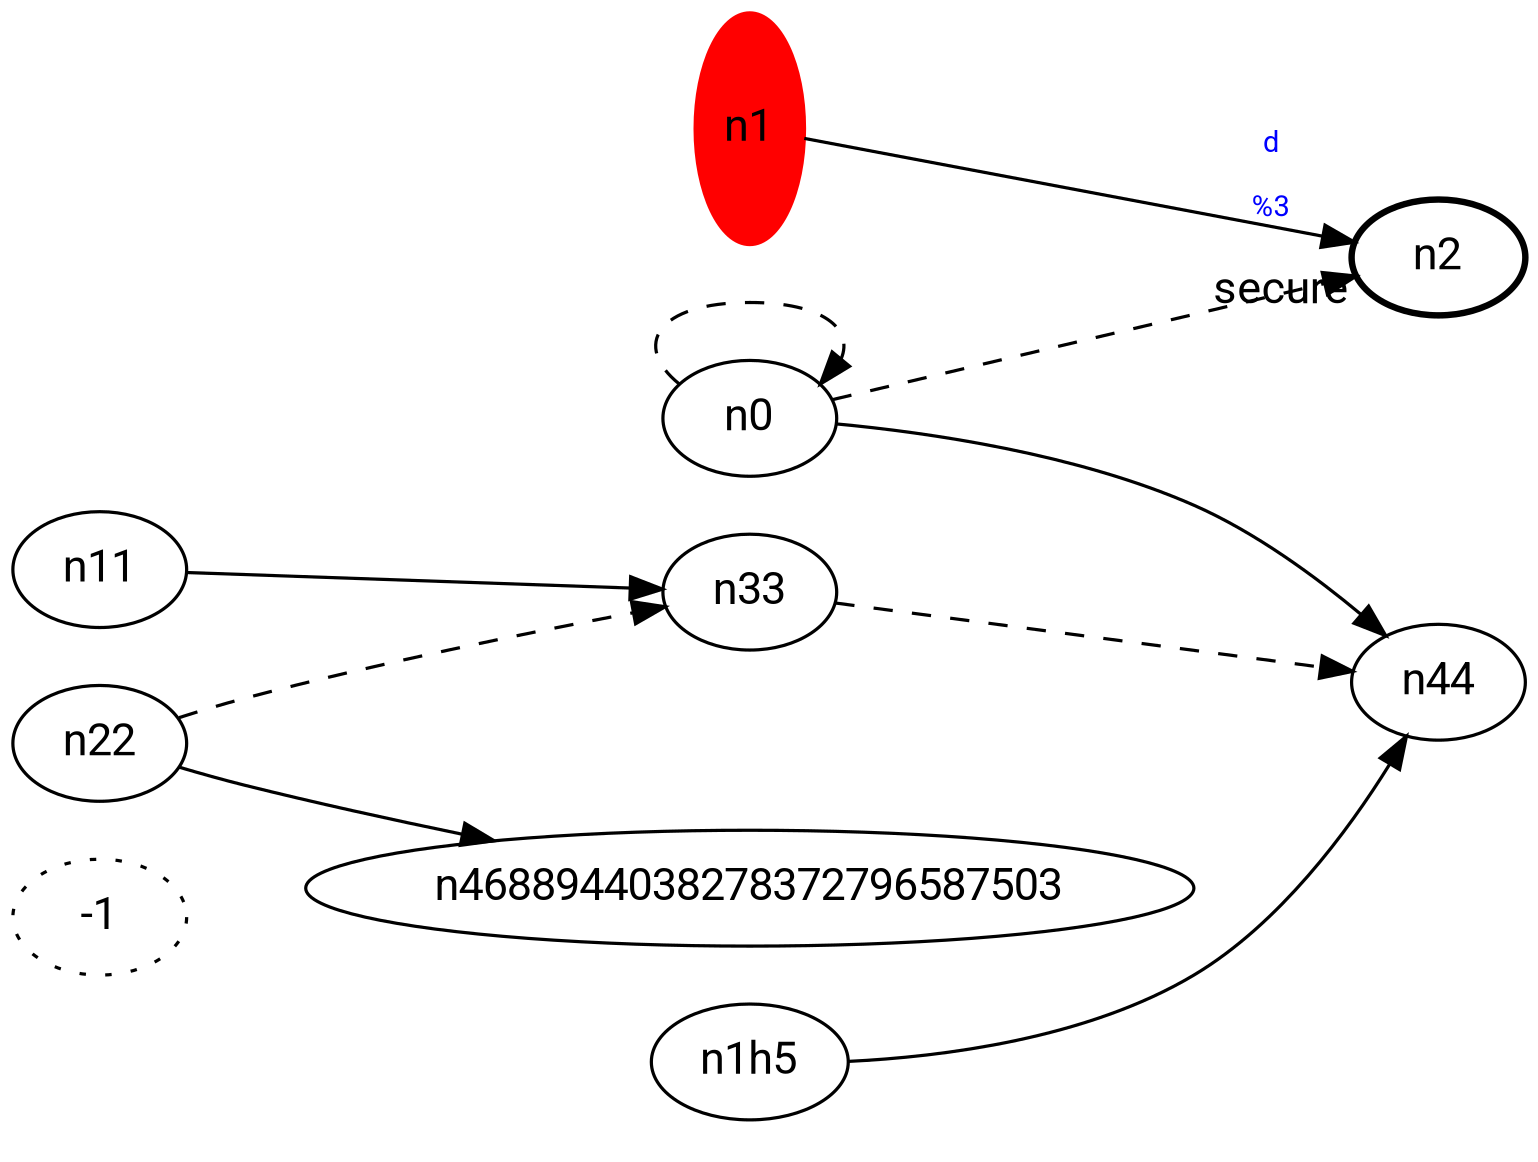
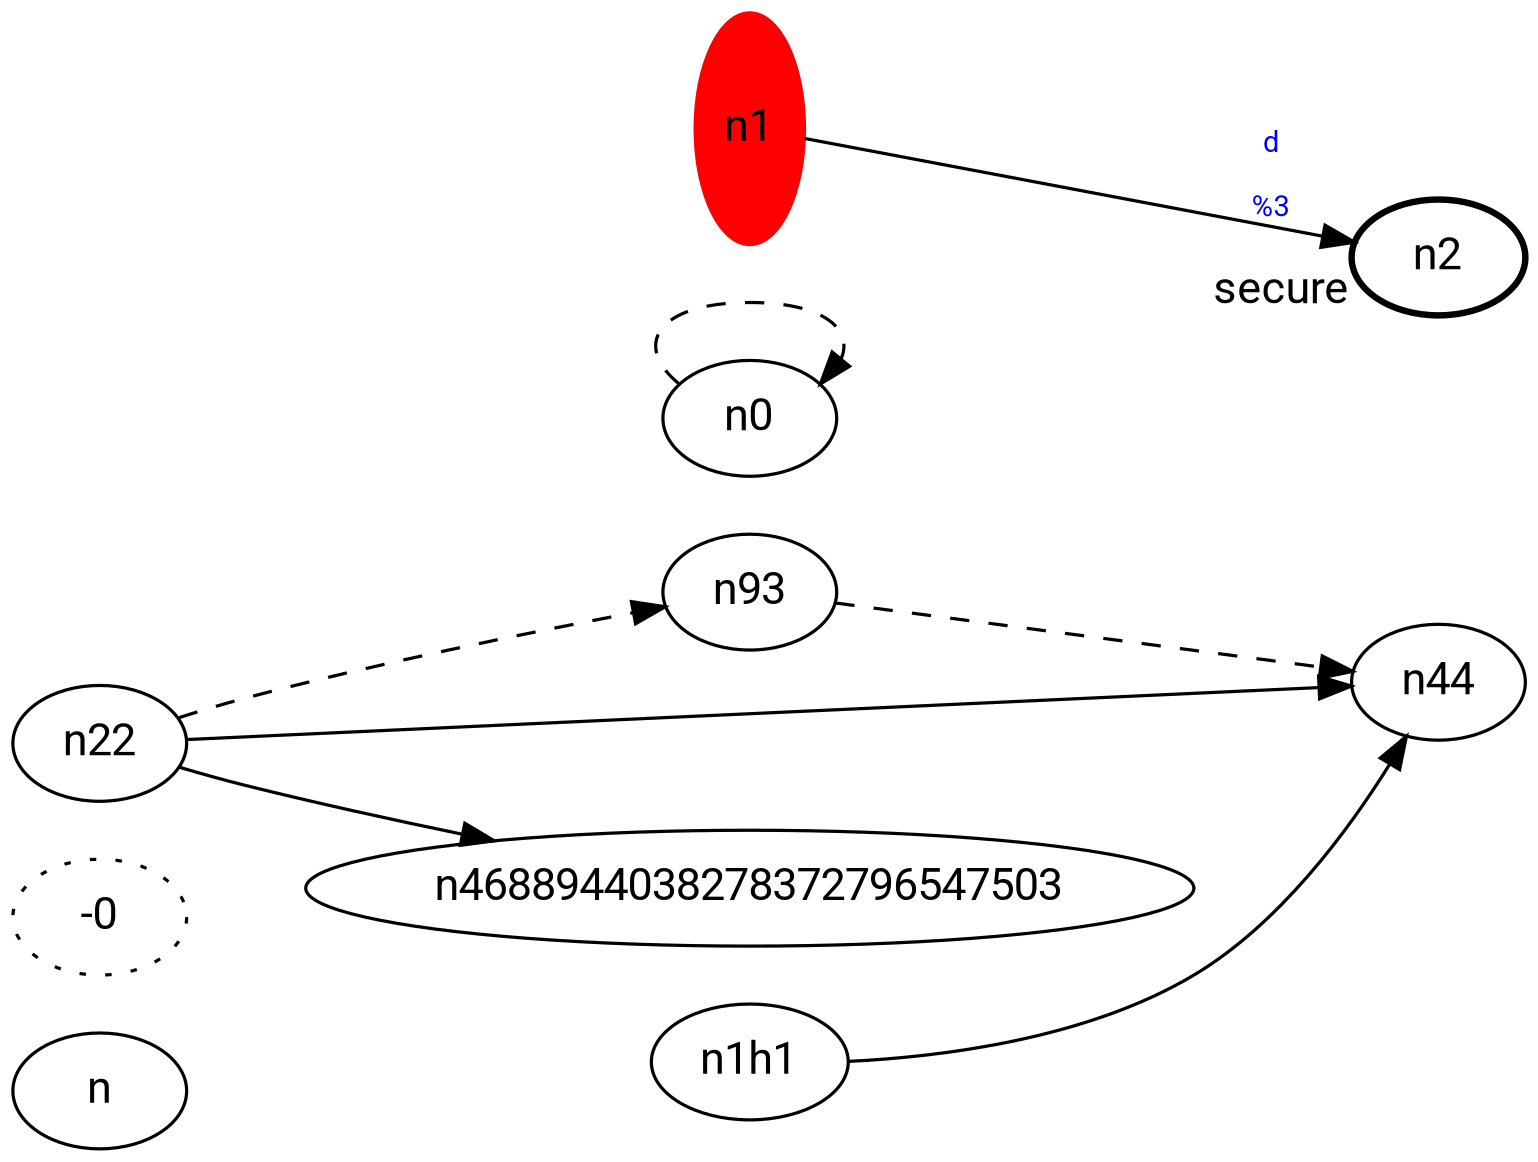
  digraph {
    fontcolor=blue
    fontname=Roboto
    rankdir=LR
    node [fontname=Roboto]
    edge [fontname=Roboto]
-   -1 [fillcolor="#123455" style=dotted]
+   n
+   -1 [fillcolor="#123455" style=dotted label=-0]
    n1 [color=red height=1 style=filled width=9223372036854775807]
    n2 [style=bold xlabel=secure]
    n0
-   n11
-   n33
+   n33 [label=n93]
    n44
-   n1h1 [label=n1h5]
+   n1h1
    n22
-   n4688944038278372796547503 [label=n4688944038278372796587503]
+   n4688944038278372796547503
    n1 -> n2 [fontcolor=blue fontsize=9 label="d\n\l\G"]
-   n0 -> n2 [style=dashed]
    n0 -> n0 [style=dashed]
-   n11 -> n33
    n33 -> n44 [style=dashed]
    n1h1 -> n44
    n22 -> n33 [style=dashed]
-   n0 -> n44
+   n22 -> n44
    n22 -> n4688944038278372796547503
  }
